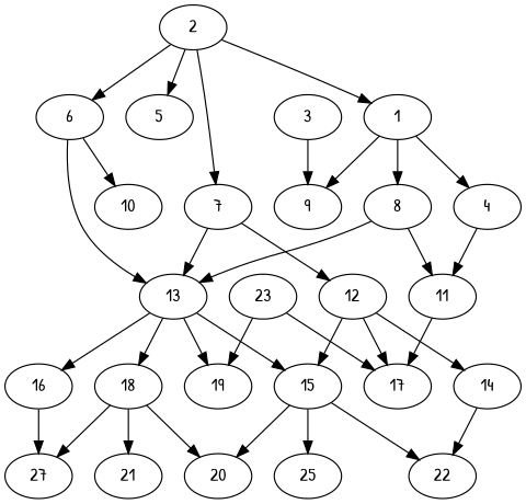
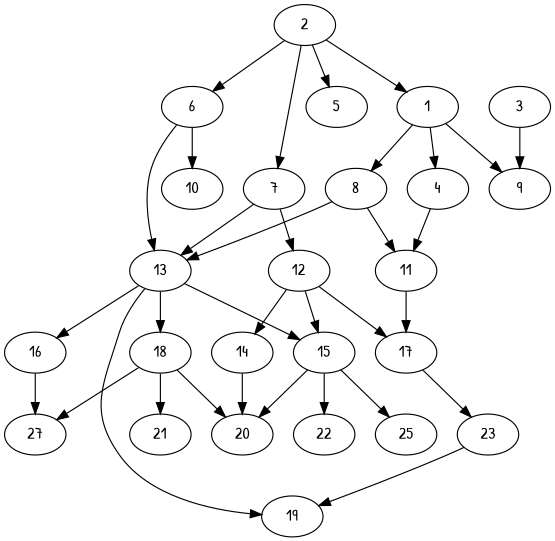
  digraph {
    fontname="Patrick Hand"
    node [alpha=0.12 expect_size=437853595970079555584 fontname="Patrick Hand"]
    edge [fontname="Patrick Hand"]
    1 [expect_size=3541752661242698]
    4 [alpha=0.11 expect_size=8810109061528045]
    8 [alpha=0.05 expect_size=1763685950319627264]
    9 [alpha=0.01 expect_size=1989978776249612032]
    11 [expect_size=6956568329295980]
    13 [alpha=0.08 expect_size=25195415511342772]
    17 [alpha=0.11]
    15 [alpha=0.03 expect_size=175069112871320320]
    16 [alpha=0.16 expect_size=54530767155258784]
    18 [alpha=0.08 expect_size=3054698419101316]
    19 [alpha=0.16 expect_size=5521298775084099]
    2 [alpha=0.17 expect_size=1977937733894478]
    5 [alpha=0.08 expect_size=43435955876833128]
    6 [alpha=0.09 expect_size=39955635115655288]
    7 [expect_size=1564000762555757756416]
    10 [alpha=0.01 expect_size=8119741875281199104]
    12 [alpha=0.06 expect_size=17304047761919432]
    14 [alpha=0.09 expect_size=978784671569178752]
    3 [alpha=0.14 expect_size=739784554160048]
    23 [alpha=0.15 expect_size=32275547951744496]
    20 [alpha=0.18 expect_size=65981728077521584]
    22 [alpha=0.13 expect_size=219313626046018752]
    25 [alpha=0.13]
    n24 [alpha=0.16 expect_size=158713854995279520 label=27]
    21 [alpha=0.07 expect_size=1638378019816556544]
    1 -> 4
    1 -> 8
    1 -> 9
    4 -> 11
    8 -> 11
    8 -> 13
    11 -> 17
    13 -> 15
    13 -> 16
    13 -> 18
    13 -> 19
-   23 -> 17
+   17 -> 23
    15 -> 20
    15 -> 22
    15 -> 25
    16 -> n24
    18 -> 20
    18 -> n24
    18 -> 21
    2 -> 1
    2 -> 5
    2 -> 6
    2 -> 7
    6 -> 13
    6 -> 10
    7 -> 13
    7 -> 12
    12 -> 17
    12 -> 15
    12 -> 14
-   14 -> 22
+   14 -> 20
    3 -> 9
    23 -> 19
  }
